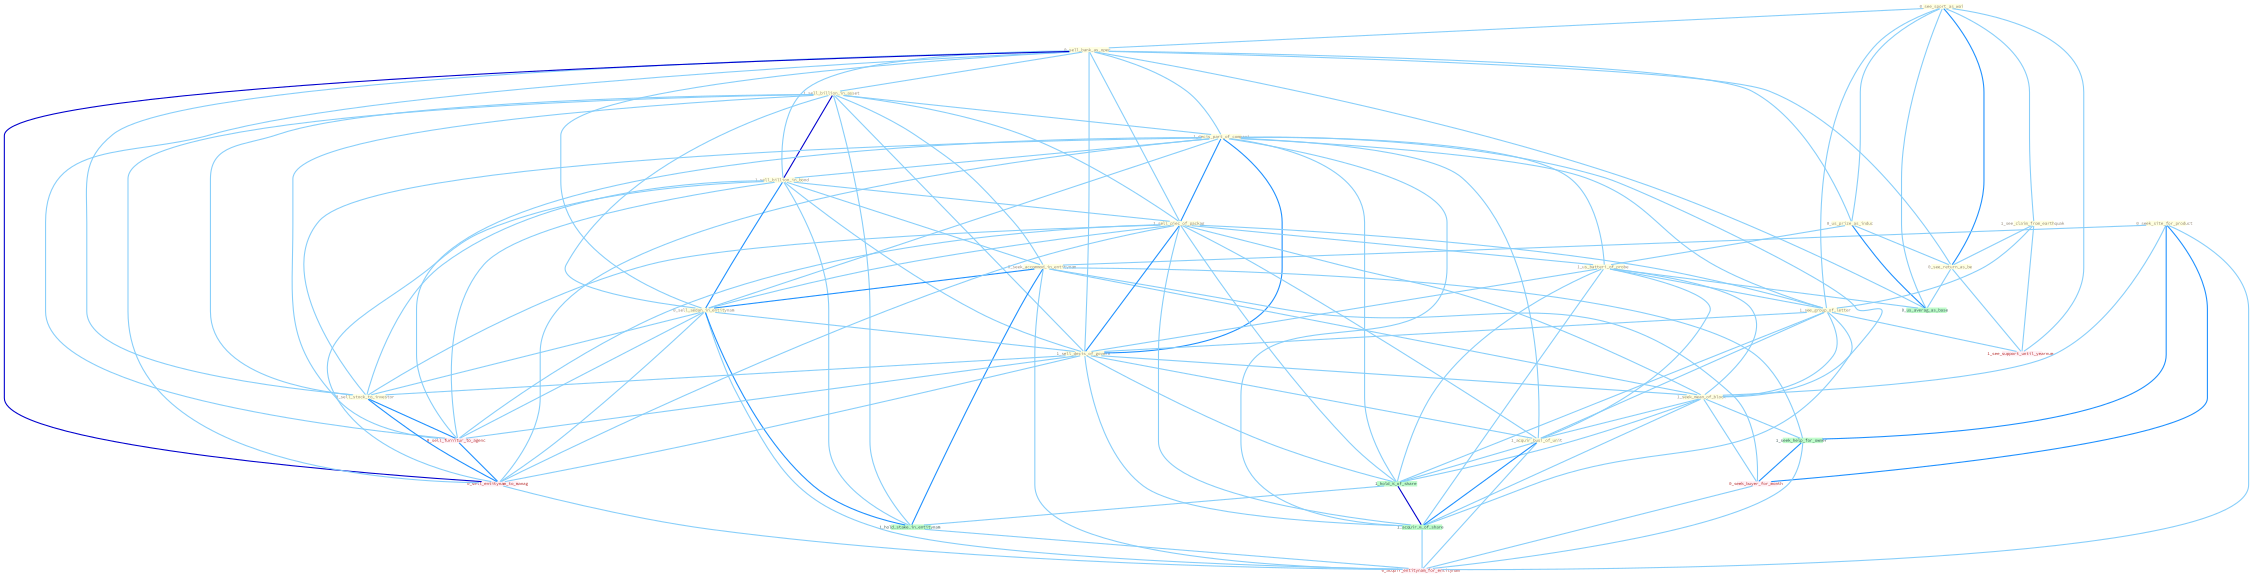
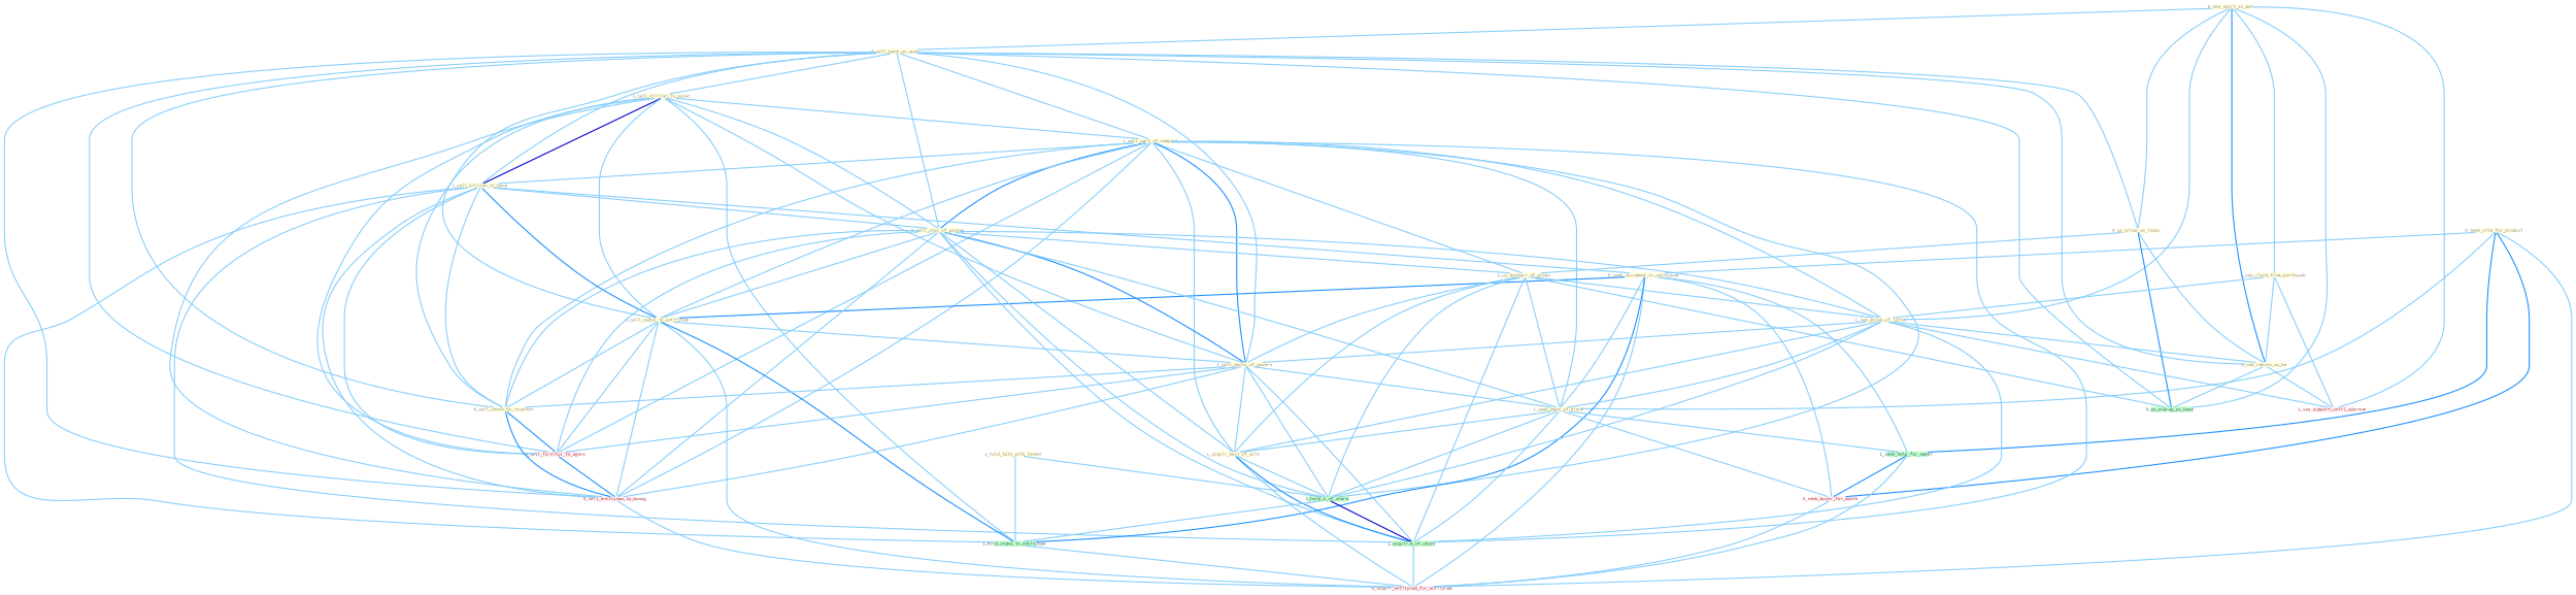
  graph {
    fontname="Source Code Pro"
    node [color="#ffffe0" fixedsize=true fontcolor="#8b7d6b" fontname="Source Code Pro" fontsize=4 shape=polygon style=filled]
    edge [color="#87cefa" fontname="Source Code Pro" w=1]
    "0_see_sport_as_wai " [height=.06 width=.5]
    "0_seek_site_for_product " [height=.06 width=.5]
    "0_sell_bank_as_oper " [height=.06 width=.5]
    "1_sell_billion_in_asset " [height=.06 width=.5]
-   "1_sell_part_of_compani " [height=.06 width=.5 label="1_decis_part_of_compani"]
+   "1_sell_part_of_compani " [height=.06 width=.5]
    "1_sell_billion_in_bond " [height=.06 width=.5]
+   "1_hold_talk_with_lender " [height=.06 width=.5]
    "0_us_prize_as_induc " [height=.06 width=.5]
    "1_see_claim_from_earthquak " [height=.06 width=.5]
    "0_seek_accommod_in_entitynam " [height=.06 width=.5]
    "1_sell_piec_of_packag " [height=.06 width=.5]
    "1_us_batteri_of_probe " [height=.06 width=.5]
    "1_see_group_of_letter " [height=.06 width=.5]
    "0_sell_sedan_in_entitynam " [height=.06 width=.5]
    "1_sell_decis_of_govern " [height=.06 width=.5]
    "0_sell_stock_to_investor " [height=.06 width=.5]
    "1_seek_mean_of_block " [height=.06 width=.5]
    "1_acquir_busi_of_unit " [height=.06 width=.5]
    "0_see_return_as_be " [height=.06 width=.5]
    "0_seek_buyer_for_month " [color="#fff0f5" fontcolor="#b22222" height=.06 width=.5]
    "1_see_support_until_yearnum " [color="#fff0f5" fontcolor="#b22222" height=.06 width=.5]
    "0_sell_furnitur_to_agenc " [color="#fff0f5" fontcolor="#b22222" height=.06 width=.5]
    "0_sell_entitynam_to_manag " [color="#fff0f5" fontcolor="#b22222" height=.06 width=.5]
    "0_acquir_entitynam_for_entitynam " [color="#fff0f5" fontcolor="#b22222" height=.06 width=.5]
    "0_us_averag_as_base " [color="#BDFCC9" fontcolor="#2f4f4f" height=.06 width=.5]
    "1_seek_help_for_owner " [color="#BDFCC9" fontcolor="#2f4f4f" height=.06 width=.5]
    "1_hold_stake_in_entitynam " [color="#BDFCC9" fontcolor="#2f4f4f" height=.06 width=.5]
    "1_hold_%_of_share " [color="#BDFCC9" fontcolor="#2f4f4f" height=.06 width=.5]
    "1_acquir_%_of_share " [color="#BDFCC9" fontcolor="#2f4f4f" height=.06 width=.5]
    subgraph sub_1 {
      "0_see_sport_as_wai "
      "0_seek_site_for_product "
      "0_sell_bank_as_oper "
      "1_sell_billion_in_asset "
      "1_sell_part_of_compani "
      "1_sell_billion_in_bond "
+     "1_hold_talk_with_lender "
      "0_us_prize_as_induc "
      "1_see_claim_from_earthquak "
      "0_seek_accommod_in_entitynam "
      "1_sell_piec_of_packag "
      "1_us_batteri_of_probe "
      "1_see_group_of_letter "
      "0_sell_sedan_in_entitynam "
      "1_sell_decis_of_govern "
      "0_sell_stock_to_investor "
      "1_seek_mean_of_block "
      "1_acquir_busi_of_unit "
      "0_see_return_as_be "
    }
    subgraph sub_2 {
      "0_seek_buyer_for_month "
      "1_see_support_until_yearnum "
      "0_sell_furnitur_to_agenc "
      "0_sell_entitynam_to_manag "
      "0_acquir_entitynam_for_entitynam "
    }
    "0_see_sport_as_wai " -- "0_sell_bank_as_oper "
    "0_see_sport_as_wai " -- "0_us_prize_as_induc "
    "0_see_sport_as_wai " -- "1_see_claim_from_earthquak "
    "0_see_sport_as_wai " -- "1_see_group_of_letter "
    "0_see_sport_as_wai " -- "0_see_return_as_be " [color="#1e90ff" w=2]
    "0_see_sport_as_wai " -- "1_see_support_until_yearnum "
    "0_see_sport_as_wai " -- "0_us_averag_as_base "
    "0_seek_site_for_product " -- "0_seek_accommod_in_entitynam "
    "0_seek_site_for_product " -- "1_seek_mean_of_block "
    "0_seek_site_for_product " -- "0_seek_buyer_for_month " [color="#1e90ff" w=2]
    "0_seek_site_for_product " -- "0_acquir_entitynam_for_entitynam "
    "0_seek_site_for_product " -- "1_seek_help_for_owner " [color="#1e90ff" w=2]
    "0_sell_bank_as_oper " -- "1_sell_billion_in_asset "
    "0_sell_bank_as_oper " -- "1_sell_part_of_compani "
    "0_sell_bank_as_oper " -- "1_sell_billion_in_bond "
    "0_sell_bank_as_oper " -- "0_us_prize_as_induc "
    "0_sell_bank_as_oper " -- "1_sell_piec_of_packag "
    "0_sell_bank_as_oper " -- "0_sell_sedan_in_entitynam "
    "0_sell_bank_as_oper " -- "1_sell_decis_of_govern "
    "0_sell_bank_as_oper " -- "0_sell_stock_to_investor "
    "0_sell_bank_as_oper " -- "0_see_return_as_be "
    "0_sell_bank_as_oper " -- "0_sell_furnitur_to_agenc "
-   "0_sell_bank_as_oper " -- "0_sell_entitynam_to_manag " [color="#0000cd"]
+   "0_sell_bank_as_oper " -- "0_sell_entitynam_to_manag "
    "0_sell_bank_as_oper " -- "0_us_averag_as_base "
    "1_sell_billion_in_asset " -- "1_sell_part_of_compani "
    "1_sell_billion_in_asset " -- "1_sell_billion_in_bond " [color="#0000cd" w=3]
-   "1_sell_billion_in_asset " -- "0_seek_accommod_in_entitynam "
    "1_sell_billion_in_asset " -- "1_sell_piec_of_packag "
    "1_sell_billion_in_asset " -- "0_sell_sedan_in_entitynam " [w=2]
    "1_sell_billion_in_asset " -- "1_sell_decis_of_govern "
    "1_sell_billion_in_asset " -- "0_sell_stock_to_investor "
    "1_sell_billion_in_asset " -- "0_sell_furnitur_to_agenc "
    "1_sell_billion_in_asset " -- "0_sell_entitynam_to_manag "
    "1_sell_billion_in_asset " -- "1_hold_stake_in_entitynam "
    "1_sell_part_of_compani " -- "1_sell_billion_in_bond "
    "1_sell_part_of_compani " -- "1_sell_piec_of_packag " [color="#1e90ff" w=2]
    "1_sell_part_of_compani " -- "1_us_batteri_of_probe "
    "1_sell_part_of_compani " -- "1_see_group_of_letter "
    "1_sell_part_of_compani " -- "0_sell_sedan_in_entitynam "
    "1_sell_part_of_compani " -- "1_sell_decis_of_govern " [color="#1e90ff" w=2]
    "1_sell_part_of_compani " -- "0_sell_stock_to_investor "
    "1_sell_part_of_compani " -- "1_seek_mean_of_block "
    "1_sell_part_of_compani " -- "1_acquir_busi_of_unit "
    "1_sell_part_of_compani " -- "0_sell_furnitur_to_agenc "
    "1_sell_part_of_compani " -- "0_sell_entitynam_to_manag "
    "1_sell_part_of_compani " -- "1_hold_%_of_share "
    "1_sell_part_of_compani " -- "1_acquir_%_of_share "
    "1_sell_billion_in_bond " -- "0_seek_accommod_in_entitynam "
    "1_sell_billion_in_bond " -- "1_sell_piec_of_packag "
    "1_sell_billion_in_bond " -- "0_sell_sedan_in_entitynam " [color="#1e90ff" w=2]
-   "1_sell_billion_in_bond " -- "1_sell_decis_of_govern "
+   "1_sell_billion_in_bond " -- "1_acquir_%_of_share "
    "1_sell_billion_in_bond " -- "0_sell_stock_to_investor "
    "1_sell_billion_in_bond " -- "0_sell_furnitur_to_agenc "
    "1_sell_billion_in_bond " -- "0_sell_entitynam_to_manag "
    "1_sell_billion_in_bond " -- "1_hold_stake_in_entitynam "
+   "1_hold_talk_with_lender " -- "1_hold_stake_in_entitynam "
+   "1_hold_talk_with_lender " -- "1_hold_%_of_share "
    "0_us_prize_as_induc " -- "1_us_batteri_of_probe "
    "0_us_prize_as_induc " -- "0_see_return_as_be "
    "0_us_prize_as_induc " -- "0_us_averag_as_base " [color="#1e90ff" w=2]
    "1_see_claim_from_earthquak " -- "1_see_group_of_letter "
    "1_see_claim_from_earthquak " -- "0_see_return_as_be "
    "1_see_claim_from_earthquak " -- "1_see_support_until_yearnum "
    "0_seek_accommod_in_entitynam " -- "0_sell_sedan_in_entitynam " [color="#1e90ff" w=2]
    "0_seek_accommod_in_entitynam " -- "1_seek_mean_of_block "
    "0_seek_accommod_in_entitynam " -- "0_seek_buyer_for_month "
    "0_seek_accommod_in_entitynam " -- "0_acquir_entitynam_for_entitynam "
    "0_seek_accommod_in_entitynam " -- "1_seek_help_for_owner "
    "0_seek_accommod_in_entitynam " -- "1_hold_stake_in_entitynam " [color="#1e90ff" w=2]
    "1_sell_piec_of_packag " -- "1_us_batteri_of_probe "
    "1_sell_piec_of_packag " -- "1_see_group_of_letter "
    "1_sell_piec_of_packag " -- "0_sell_sedan_in_entitynam "
    "1_sell_piec_of_packag " -- "1_sell_decis_of_govern " [color="#1e90ff" w=2]
    "1_sell_piec_of_packag " -- "0_sell_stock_to_investor "
    "1_sell_piec_of_packag " -- "1_seek_mean_of_block "
    "1_sell_piec_of_packag " -- "1_acquir_busi_of_unit "
    "1_sell_piec_of_packag " -- "0_sell_furnitur_to_agenc "
    "1_sell_piec_of_packag " -- "0_sell_entitynam_to_manag "
    "1_sell_piec_of_packag " -- "1_hold_%_of_share "
    "1_sell_piec_of_packag " -- "1_acquir_%_of_share "
    "1_us_batteri_of_probe " -- "1_see_group_of_letter "
    "1_us_batteri_of_probe " -- "1_sell_decis_of_govern "
    "1_us_batteri_of_probe " -- "1_seek_mean_of_block "
    "1_us_batteri_of_probe " -- "1_acquir_busi_of_unit "
    "1_us_batteri_of_probe " -- "0_us_averag_as_base "
    "1_us_batteri_of_probe " -- "1_hold_%_of_share "
    "1_us_batteri_of_probe " -- "1_acquir_%_of_share "
    "1_see_group_of_letter " -- "1_sell_decis_of_govern "
    "1_see_group_of_letter " -- "1_seek_mean_of_block "
    "1_see_group_of_letter " -- "1_acquir_busi_of_unit "
+   "1_see_group_of_letter " -- "0_see_return_as_be "
    "1_see_group_of_letter " -- "1_see_support_until_yearnum "
    "1_see_group_of_letter " -- "1_hold_%_of_share "
    "1_see_group_of_letter " -- "1_acquir_%_of_share "
    "0_sell_sedan_in_entitynam " -- "1_sell_decis_of_govern "
    "0_sell_sedan_in_entitynam " -- "0_sell_stock_to_investor "
    "0_sell_sedan_in_entitynam " -- "0_sell_furnitur_to_agenc "
    "0_sell_sedan_in_entitynam " -- "0_sell_entitynam_to_manag "
    "0_sell_sedan_in_entitynam " -- "0_acquir_entitynam_for_entitynam "
    "0_sell_sedan_in_entitynam " -- "1_hold_stake_in_entitynam " [color="#1e90ff" w=2]
    "1_sell_decis_of_govern " -- "0_sell_stock_to_investor "
    "1_sell_decis_of_govern " -- "1_seek_mean_of_block "
    "1_sell_decis_of_govern " -- "1_acquir_busi_of_unit "
    "1_sell_decis_of_govern " -- "0_sell_furnitur_to_agenc "
    "1_sell_decis_of_govern " -- "0_sell_entitynam_to_manag "
    "1_sell_decis_of_govern " -- "1_hold_%_of_share "
    "1_sell_decis_of_govern " -- "1_acquir_%_of_share "
    "0_sell_stock_to_investor " -- "0_sell_furnitur_to_agenc " [color="#1e90ff" w=2]
    "0_sell_stock_to_investor " -- "0_sell_entitynam_to_manag " [color="#1e90ff" w=2]
    "1_seek_mean_of_block " -- "1_acquir_busi_of_unit "
    "1_seek_mean_of_block " -- "0_seek_buyer_for_month "
    "1_seek_mean_of_block " -- "1_seek_help_for_owner "
    "1_seek_mean_of_block " -- "1_hold_%_of_share "
    "1_seek_mean_of_block " -- "1_acquir_%_of_share "
    "1_acquir_busi_of_unit " -- "0_acquir_entitynam_for_entitynam "
    "1_acquir_busi_of_unit " -- "1_hold_%_of_share "
    "1_acquir_busi_of_unit " -- "1_acquir_%_of_share " [color="#1e90ff" w=2]
    "0_see_return_as_be " -- "1_see_support_until_yearnum "
    "0_see_return_as_be " -- "0_us_averag_as_base "
    "0_seek_buyer_for_month " -- "0_acquir_entitynam_for_entitynam "
    "0_sell_furnitur_to_agenc " -- "0_sell_entitynam_to_manag " [color="#1e90ff" w=2]
    "0_sell_entitynam_to_manag " -- "0_acquir_entitynam_for_entitynam "
    "1_seek_help_for_owner " -- "0_seek_buyer_for_month " [color="#1e90ff" w=2]
    "1_seek_help_for_owner " -- "0_acquir_entitynam_for_entitynam "
    "1_hold_stake_in_entitynam " -- "0_acquir_entitynam_for_entitynam "
    "1_hold_%_of_share " -- "1_hold_stake_in_entitynam "
    "1_hold_%_of_share " -- "1_acquir_%_of_share " [color="#0000cd" w=3]
    "1_acquir_%_of_share " -- "0_acquir_entitynam_for_entitynam "
  }
